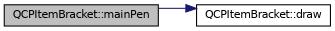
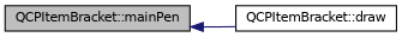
  digraph {
    rankdir=LR
    node [color=black fontname=Helvetica fontsize=10 shape=record style=filled]
    n1 [fillcolor=grey75 fontcolor=black height=0.2 label="QCPItemBracket::mainPen" width=0.4]
    n2 [fillcolor=white height=0.2 label="QCPItemBracket::draw" width=0.4]
-   n2 -> n1 [color=midnightblue dir=back fontname=Helvetica fontsize=10 labelfontname=Helvetica labelfontsize=10 style=solid]
+   n1 -> n2 [color=midnightblue dir=back fontname=Helvetica fontsize=10 labelfontname=Helvetica labelfontsize=10 style=solid]
  }
